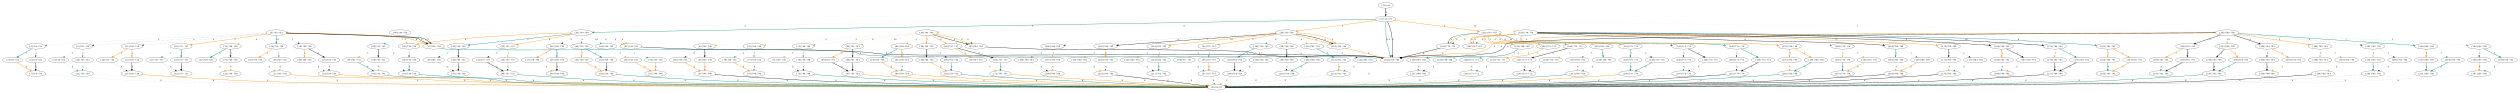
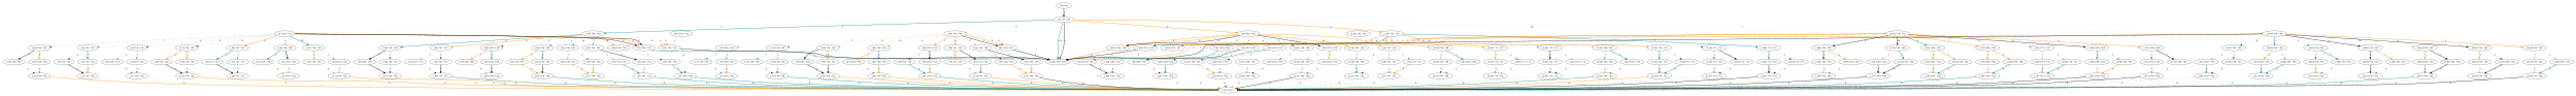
  digraph {
    fontname="Liberation Mono"
    node [fontname="Liberation Mono"]
    edge [color=darkorange fontname="Liberation Mono" style=bold]
    n1 [label="(1)root"]
    n2 [label="(2)721-721"]
    n3 [label="(3)723-723"]
    n4 [label="(33)734-734"]
    n5 [label="(63)745-745"]
    n6 [label="(93)756-756"]
    n7 [label="(123)767-767"]
    n8 [label="(153)778-778"]
    n9 [label="(183)789-789"]
    n10 [label="(212)799-799"]
    n11 [label="(4)724-724"]
    n12 [label="(8)725-725"]
    n13 [label="(12)726-723"]
    n14 [label="(16)727-727"]
    n15 [label="(20)728-728"]
    n16 [label="(24)729-729"]
    n17 [label="(28)730-730"]
    n18 [label="(32)732-732"]
    n19 [label="(34)735-735"]
    n20 [label="(38)736-736"]
    n21 [label="(42)737-737"]
    n22 [label="(46)738-738"]
    n23 [label="(50)739-739"]
    n24 [label="(54)740-740"]
    n25 [label="(58)741-741"]
    n26 [label="(62)743-743"]
    n27 [label="(68)747-747"]
    n28 [label="(64)746-746"]
    n29 [label="(76)749-749"]
    n30 [label="(72)748-748"]
    n31 [label="(84)751-751"]
    n32 [label="(80)750-750"]
    n33 [label="(92)754-754"]
    n34 [label="(88)752-752"]
    n35 [label="(94)757-757"]
    n36 [label="(102)759-759"]
    n37 [label="(98)758-758"]
    n38 [label="(110)761-761"]
    n39 [label="(106)760-760"]
    n40 [label="(118)763-763"]
    n41 [label="(114)762-762"]
    n42 [label="(122)765-765"]
    n43 [label="(124)768-768"]
    n44 [label="(136)771-771"]
    n45 [label="(140)772-772"]
    n46 [label="(128)769-769"]
    n47 [label="(132)770-770"]
    n48 [label="(152)776-776"]
    n49 [label="(144)773-773"]
    n50 [label="(148)774-774"]
    n51 [label="(154)779-779"]
    n52 [label="(158)780-780"]
    n53 [label="(170)783-783"]
    n54 [label="(174)784-784"]
    n55 [label="(162)781-781"]
    n56 [label="(166)782-782"]
    n57 [label="(178)785-785"]
    n58 [label="(182)787-787"]
    n59 [label="(184)790-790"]
    n60 [label="(188)791-791"]
    n61 [label="(204)795-795"]
    n62 [label="(200)794-794"]
    n63 [label="(196)793-793"]
    n64 [label="(192)792-792"]
    n65 [label="(208)796-796"]
    n66 [label="(213)exit"]
    n67 [label="(5)724-724"]
    n68 [label="(6)724-724"]
    n69 [label="(9)725-725"]
    n70 [label="(10)725-725"]
    n71 [label="(13)726-726"]
    n72 [label="(14)726-726"]
    n73 [label="(17)727-727"]
    n74 [label="(18)727-727"]
    n75 [label="(21)728-728"]
    n76 [label="(22)728-728"]
    n77 [label="(25)729-729"]
    n78 [label="(26)729-729"]
    n79 [label="(29)730-730"]
    n80 [label="(30)730-730"]
    n81 [label="(7)724-724"]
    n82 [label="(11)725-725"]
    n83 [label="(15)726-726"]
    n84 [label="(19)727-727"]
    n85 [label="(23)728-728"]
    n86 [label="(27)729-729"]
    n87 [label="(31)730-730"]
    n88 [label="(35)735-735"]
    n89 [label="(36)735-735"]
    n90 [label="(37)735-735"]
    n91 [label="(39)736-736"]
    n92 [label="(43)737-737"]
    n93 [label="(44)737-737"]
    n94 [label="(47)738-738"]
    n95 [label="(48)738-738"]
    n96 [label="(51)739-739"]
    n97 [label="(52)739-739"]
    n98 [label="(55)740-740"]
    n99 [label="(56)740-740"]
    n100 [label="(59)741-741"]
    n101 [label="(60)741-741"]
    n102 [label="(41)736-736"]
    n103 [label="(40)736-736"]
    n104 [label="(45)737-737"]
    n105 [label="(49)738-738"]
    n106 [label="(53)739-739"]
    n107 [label="(57)740-740"]
    n108 [label="(61)741-741"]
    n109 [label="(69)747-747"]
    n110 [label="(70)747-747"]
    n111 [label="(65)746-746"]
    n112 [label="(66)746-746"]
    n113 [label="(77)749-749"]
    n114 [label="(78)749-749"]
    n115 [label="(73)748-748"]
    n116 [label="(74)748-748"]
    n117 [label="(85)751-751"]
    n118 [label="(86)751-751"]
    n119 [label="(81)750-750"]
    n120 [label="(82)750-750"]
    n121 [label="(89)752-752"]
    n122 [label="(90)752-752"]
    n123 [label="(71)747-747"]
    n124 [label="(67)746-746"]
    n125 [label="(79)749-749"]
    n126 [label="(75)748-748"]
    n127 [label="(87)751-751"]
    n128 [label="(83)750-750"]
    n129 [label="(95)757-757"]
    n130 [label="(96)757-757"]
    n131 [label="(103)759-759"]
    n132 [label="(104)759-759"]
    n133 [label="(100)758-758"]
    n134 [label="(99)758-758"]
    n135 [label="(111)761-761"]
    n136 [label="(112)761-761"]
    n137 [label="(108)760-760"]
    n138 [label="(107)760-760"]
    n139 [label="(119)763-763"]
    n140 [label="(120)763-763"]
    n141 [label="(116)762-762"]
    n142 [label="(115)762-762"]
    n143 [label="(97)757-757"]
    n144 [label="(91)752-752"]
    n145 [label="(105)759-759"]
    n146 [label="(101)756-758"]
    n147 [label="(113)761-761"]
    n148 [label="(109)760-760"]
    n149 [label="(121)763-763"]
    n150 [label="(117)762-762"]
    n151 [label="(127)768-768"]
    n152 [label="(126)768-768"]
    n153 [label="(125)768-768"]
    n154 [label="(137)771-771"]
    n155 [label="(138)771-771"]
    n156 [label="(141)772-772"]
    n157 [label="(142)772-772"]
    n158 [label="(129)769-769"]
    n159 [label="(130)769-769"]
    n160 [label="(133)770-770"]
    n161 [label="(134)770-770"]
    n162 [label="(145)773-773"]
    n163 [label="(146)773-773"]
    n164 [label="(149)774-774"]
    n165 [label="(150)774-774"]
    n166 [label="(139)771-771"]
    n167 [label="(143)772-772"]
    n168 [label="(131)769-769"]
    n169 [label="(135)770-770"]
    n170 [label="(155)779-779"]
    n171 [label="(156)779-779"]
    n172 [label="(159)780-780"]
    n173 [label="(160)780-780"]
    n174 [label="(171)783-783"]
    n175 [label="(172)783-783"]
    n176 [label="(175)784-784"]
    n177 [label="(176)784-784"]
    n178 [label="(163)781-781"]
    n179 [label="(164)781-781"]
    n180 [label="(168)782-782"]
    n181 [label="(167)782-782"]
    n182 [label="(179)785-785"]
    n183 [label="(180)785-785"]
    n184 [label="(157)779-779"]
    n185 [label="(161)780-780"]
    n186 [label="(147)773-773"]
    n187 [label="(151)774-774"]
    n188 [label="(173)783-783"]
    n189 [label="(169)782-782"]
    n190 [label="(177)784-784"]
    n191 [label="(165)781-781"]
    n192 [label="(186)790-790"]
    n193 [label="(187)790-790"]
    n194 [label="(185)790-790"]
    n195 [label="(190)791-791"]
    n196 [label="(191)791-791"]
    n197 [label="(189)791-791"]
    n198 [label="(181)785-785"]
    n199 [label="(205)795-795"]
    n200 [label="(206)795-795"]
    n201 [label="(201)794-794"]
    n202 [label="(202)794-794"]
    n203 [label="(197)793-793"]
    n204 [label="(198)793-793"]
    n205 [label="(193)792-792"]
    n206 [label="(194)792-792"]
    n207 [label="(209)796-796"]
    n208 [label="(210)796-796"]
    n209 [label="(207)795-795"]
    n210 [label="(203)794-794"]
    n211 [label="(199)793-793"]
    n212 [label="(195)792-792"]
    n213 [label="(211)796-796"]
    n1 -> n2 [color=black label=E]
    n2 -> n3 [label=2 style=dotted]
    n2 -> n4 [color=teal label=9]
    n2 -> n5 [label=8 style=dotted]
    n2 -> n6 [label=3]
    n2 -> n7 [label=4]
    n2 -> n8 [label=10 style=dotted]
    n2 -> n9 [label=7 style=dotted]
    n2 -> n10 [label=5 style=dotted]
    n2 -> n10 [color=black label=6]
    n2 -> n10 [color=teal label=D]
    n3 -> n11 [color=teal label=2 style=dotted]
    n3 -> n12 [color=black label=9 style=dotted]
    n3 -> n13 [color=black label=8 style=dotted]
    n3 -> n14 [label=3]
    n3 -> n15 [label=4 style=dotted]
    n3 -> n16 [color=teal label=10]
    n3 -> n17 [color=black label=7 style=dotted]
    n3 -> n18 [color=black label=5]
    n3 -> n18 [label=6]
    n3 -> n18 [color=black label=D]
    n4 -> n19 [color=teal label=2]
    n4 -> n20 [label=9]
    n4 -> n21 [label=8]
    n4 -> n22 [color=black label=3 style=dotted]
    n4 -> n23 [color=teal label=4 style=dotted]
    n4 -> n24 [color=teal label=10 style=dotted]
    n4 -> n25 [color=teal label=7 style=dotted]
    n4 -> n26 [label=5 style=dotted]
    n4 -> n26 [label=6 style=dotted]
    n4 -> n26 [label=D style=dotted]
    n5 -> n27 [label=9]
    n5 -> n28 [label=2 style=dotted]
    n5 -> n29 [label=3 style=dotted]
    n5 -> n30 [color=teal label=8 style=dotted]
    n5 -> n31 [label=10 style=dotted]
    n5 -> n32 [label=4 style=dotted]
    n5 -> n33 [color=black label=5]
    n5 -> n33 [label=6]
    n5 -> n33 [color=black label=D style=dotted]
    n5 -> n34 [label=7]
    n6 -> n35 [label=2]
    n6 -> n36 [color=teal label=8 style=dotted]
    n6 -> n37 [label=9 style=dotted]
    n6 -> n38 [label=4 style=dotted]
    n6 -> n39 [color=black label=3 style=dotted]
    n6 -> n40 [color=black label=7]
    n6 -> n41 [label=10]
    n6 -> n42 [label=5]
    n6 -> n42 [label=6]
    n6 -> n42 [color=black label=D]
    n7 -> n43 [label=2]
    n7 -> n44 [label=3]
    n7 -> n45 [color=teal label=4 style=dotted]
    n7 -> n46 [label=9 style=dotted]
    n7 -> n47 [label=8]
    n7 -> n48 [label=5]
    n7 -> n48 [color=black label=6 style=dotted]
    n7 -> n48 [color=teal label=D]
    n7 -> n49 [color=black label=10 style=dotted]
    n7 -> n50 [color=teal label=7]
    n8 -> n51 [color=teal label=2 style=dotted]
    n8 -> n52 [color=black label=9]
    n8 -> n53 [label=4]
    n8 -> n54 [color=black label=10]
    n8 -> n55 [color=teal label=8]
    n8 -> n56 [color=black label=3]
    n8 -> n57 [label=7]
    n8 -> n58 [label=5]
    n8 -> n58 [color=teal label=6 style=dotted]
    n8 -> n58 [label=D]
    n9 -> n10 [label=5]
    n9 -> n10 [color=teal label=6 style=dotted]
    n9 -> n10 [color=black label=D]
    n9 -> n59 [color=teal label=2 style=dotted]
    n9 -> n60 [color=black label=9]
    n9 -> n61 [label=10 style=dotted]
    n9 -> n62 [color=black label=4]
    n9 -> n63 [label=3]
    n9 -> n64 [color=black label=8 style=dotted]
    n9 -> n65 [color=teal label=7]
    n10 -> n66 [label=E style=dotted]
    n11 -> n67 [color=teal label=T]
    n11 -> n68 [color=black label=F style=dotted]
    n12 -> n69 [color=teal label=T style=dotted]
    n12 -> n70 [color=teal label=F style=dotted]
    n13 -> n71 [label=T]
    n13 -> n72 [label=F]
    n14 -> n73 [color=teal label=T style=dotted]
    n14 -> n74 [color=teal label=F]
    n15 -> n75 [color=black label=T]
    n15 -> n76 [color=teal label=F]
    n16 -> n77 [color=teal label=T style=dotted]
    n16 -> n78 [label=F]
    n17 -> n79 [color=black label=T]
    n17 -> n80 [label=F]
    n18 -> n10 [color=teal label=E]
    n19 -> n88 [color=black label=T style=dotted]
    n19 -> n89 [color=black label=F]
    n20 -> n91 [color=black label=T style=dotted]
    n21 -> n92 [label=T style=dotted]
    n21 -> n93 [color=black label=F style=dotted]
    n22 -> n94 [label=T]
    n22 -> n95 [color=teal label=F]
    n23 -> n96 [label=T]
    n23 -> n97 [color=teal label=F]
    n24 -> n98 [label=T style=dotted]
    n24 -> n99 [color=teal label=F style=dotted]
    n25 -> n100 [color=black label=T]
    n25 -> n101 [label=F style=dotted]
    n26 -> n10 [color=black label=E]
    n27 -> n109 [color=black label=T]
    n27 -> n110 [label=F]
    n28 -> n111 [color=black label=T]
    n28 -> n112 [color=black label=F style=dotted]
    n29 -> n113 [color=teal label=T style=dotted]
    n29 -> n114 [color=teal label=F style=dotted]
    n30 -> n115 [color=teal label=T style=dotted]
    n30 -> n116 [label=F style=dotted]
    n31 -> n117 [color=black label=T]
    n31 -> n118 [label=F]
    n32 -> n119 [label=T]
    n32 -> n120 [color=teal label=F]
    n33 -> n10 [color=black label=E]
    n34 -> n121 [color=black label=T style=dotted]
    n34 -> n122 [color=black label=F]
    n35 -> n129 [color=teal label=T style=dotted]
    n35 -> n130 [label=F style=dotted]
    n36 -> n131 [label=T style=dotted]
    n36 -> n132 [color=teal label=F]
    n37 -> n133 [color=black label=F style=dotted]
    n37 -> n134 [color=black label=T]
    n38 -> n135 [color=teal label=T]
    n38 -> n136 [color=black label=F style=dotted]
    n39 -> n137 [color=teal label=F style=dotted]
    n39 -> n138 [label=T style=dotted]
    n40 -> n139 [label=T style=dotted]
    n40 -> n140 [label=F]
-   n41 -> n141 [label=F style=dotted]
+   n141 -> n41 [label=F style=dotted]
    n41 -> n142 [label=T style=dotted]
    n42 -> n10 [label=E]
    n43 -> n152 [label=F style=dotted]
    n43 -> n153 [color=teal label=T]
    n44 -> n154 [label=T]
    n44 -> n155 [color=teal label=F style=dotted]
    n45 -> n156 [color=black label=T]
    n45 -> n157 [label=F style=dotted]
    n46 -> n158 [color=teal label=T style=dotted]
    n46 -> n159 [color=teal label=F]
    n47 -> n160 [color=teal label=T]
    n47 -> n161 [color=black label=F style=dotted]
    n48 -> n10 [color=black label=E]
    n49 -> n162 [color=black label=T]
    n49 -> n163 [color=black label=F style=dotted]
    n50 -> n164 [color=teal label=T]
    n50 -> n165 [color=black label=F style=dotted]
    n51 -> n170 [label=T style=dotted]
    n51 -> n171 [label=F style=dotted]
    n52 -> n172 [color=teal label=T style=dotted]
    n52 -> n173 [color=teal label=F]
    n53 -> n174 [color=black label=T]
    n53 -> n175 [color=black label=F style=dotted]
    n54 -> n176 [color=teal label=T]
    n54 -> n177 [label=F style=dotted]
    n55 -> n178 [label=T]
    n55 -> n179 [label=F]
    n56 -> n180 [label=F]
    n56 -> n181 [color=black label=T]
    n57 -> n182 [label=T]
    n57 -> n183 [label=F]
    n58 -> n10 [color=black label=E style=dotted]
    n59 -> n192 [color=black label=F style=dotted]
    n59 -> n194 [color=teal label=T]
    n60 -> n195 [color=black label=F]
    n60 -> n197 [label=T]
    n61 -> n199 [label=T]
    n61 -> n200 [color=black label=F]
    n62 -> n201 [label=T]
    n62 -> n202 [color=black label=F style=dotted]
    n63 -> n203 [label=T style=dotted]
    n63 -> n204 [label=F style=dotted]
    n64 -> n205 [color=black label=T style=dotted]
    n64 -> n206 [label=F style=dotted]
    n65 -> n207 [color=teal label=T style=dotted]
    n65 -> n208 [label=F]
    n67 -> n81 [label=E]
    n68 -> n81 [color=black label=E]
    n69 -> n82 [color=teal label=E style=dotted]
    n70 -> n82 [color=teal label=E style=dotted]
    n71 -> n83 [color=black label=E style=dotted]
    n72 -> n83 [color=black label=E]
    n73 -> n84 [color=black label=E style=dotted]
    n74 -> n84 [color=black label=E]
    n75 -> n85 [label=E style=dotted]
    n76 -> n85 [label=E style=dotted]
    n77 -> n86 [label=E style=dotted]
    n78 -> n86 [label=E style=dotted]
    n79 -> n87 [color=black label=E style=dotted]
    n80 -> n87 [color=teal label=E style=dotted]
    n81 -> n66 [color=teal label=E style=dotted]
    n82 -> n66 [label=E style=dotted]
    n83 -> n66 [label=E]
    n84 -> n66 [label=E style=dotted]
    n85 -> n66 [color=teal label=E style=dotted]
    n86 -> n66 [label=E]
    n87 -> n66 [label=E]
    n88 -> n90 [color=black label=E style=dotted]
    n89 -> n90 [color=black label=E]
    n90 -> n66 [label=E style=dotted]
    n91 -> n102 [color=teal label=E]
    n92 -> n104 [color=black label=E style=dotted]
    n93 -> n104 [color=black label=E]
    n94 -> n105 [label=E style=dotted]
    n95 -> n105 [color=black label=E]
    n96 -> n106 [label=E]
    n97 -> n106 [color=black label=E]
    n98 -> n107 [label=E]
    n99 -> n107 [label=E]
    n100 -> n108 [label=E style=dotted]
    n101 -> n108 [color=teal label=E]
    n102 -> n66 [color=teal label=E]
    n103 -> n20 [label=F style=dotted]
    n103 -> n102 [color=black label=E style=dotted]
    n104 -> n66 [color=teal label=E]
    n105 -> n66 [label=E style=dotted]
    n106 -> n66 [color=teal label=E]
    n107 -> n66 [color=black label=E style=dotted]
    n108 -> n66 [color=teal label=E]
    n109 -> n123 [color=teal label=E]
    n110 -> n123 [label=E style=dotted]
    n111 -> n124 [label=E]
    n112 -> n124 [label=E]
    n113 -> n125 [color=teal label=E style=dotted]
    n114 -> n125 [label=E]
    n115 -> n126 [color=black label=E style=dotted]
    n116 -> n126 [color=black label=E style=dotted]
    n117 -> n127 [color=black label=E]
    n118 -> n127 [color=black label=E]
    n119 -> n128 [color=teal label=E style=dotted]
    n120 -> n128 [label=E]
    n121 -> n144 [color=teal label=E]
    n122 -> n144 [label=E]
    n123 -> n66 [label=E]
    n124 -> n66 [color=black label=E]
    n125 -> n66 [color=teal label=E style=dotted]
    n126 -> n66 [color=teal label=E]
    n127 -> n66 [label=E]
    n128 -> n66 [label=E]
    n129 -> n143 [label=E]
    n130 -> n143 [color=teal label=E style=dotted]
    n131 -> n145 [color=black label=E style=dotted]
    n132 -> n145 [color=black label=E]
    n133 -> n146 [color=teal label=E]
    n134 -> n146 [color=black label=E style=dotted]
    n135 -> n147 [label=E]
    n136 -> n147 [color=teal label=E style=dotted]
    n137 -> n148 [color=black label=E style=dotted]
    n138 -> n148 [label=E style=dotted]
    n139 -> n149 [label=E style=dotted]
    n140 -> n149 [color=teal label=E style=dotted]
    n141 -> n150 [color=black label=E style=dotted]
    n142 -> n150 [color=teal label=E]
    n143 -> n66 [color=teal label=E style=dotted]
    n144 -> n66 [color=teal label=E]
    n145 -> n66 [label=E style=dotted]
    n146 -> n66 [color=teal label=E style=dotted]
    n147 -> n66 [color=black label=E style=dotted]
    n148 -> n66 [label=E style=dotted]
    n149 -> n66 [color=black label=E]
    n150 -> n66 [label=E style=dotted]
    n151 -> n66 [color=black label=E style=dotted]
    n152 -> n151 [color=black label=E style=dotted]
    n153 -> n151 [color=teal label=E style=dotted]
    n154 -> n166 [color=teal label=E style=dotted]
    n155 -> n166 [label=E style=dotted]
    n156 -> n167 [color=black label=E style=dotted]
    n157 -> n167 [color=black label=E style=dotted]
    n158 -> n168 [label=E style=dotted]
    n159 -> n168 [color=teal label=E style=dotted]
    n160 -> n169 [color=teal label=E]
    n161 -> n169 [color=teal label=E]
    n162 -> n186 [color=black label=E style=dotted]
    n163 -> n186 [color=teal label=E style=dotted]
    n164 -> n187 [color=black label=E]
    n165 -> n187 [color=black label=E style=dotted]
    n166 -> n66 [color=teal label=E style=dotted]
    n167 -> n66 [color=black label=E style=dotted]
    n168 -> n66 [color=teal label=E]
    n169 -> n66 [label=E]
    n170 -> n184 [label=E]
    n171 -> n184 [color=teal label=E]
    n172 -> n185 [label=E]
    n173 -> n185 [label=E style=dotted]
    n174 -> n188 [label=E style=dotted]
    n175 -> n188 [color=teal label=E style=dotted]
    n176 -> n190 [color=black label=E]
    n177 -> n190 [color=black label=E]
    n178 -> n191 [color=teal label=E]
    n179 -> n191 [label=E]
    n180 -> n189 [color=teal label=E style=dotted]
    n181 -> n189 [label=E style=dotted]
    n182 -> n198 [label=E style=dotted]
    n183 -> n198 [color=teal label=E]
    n184 -> n66 [color=teal label=E style=dotted]
    n185 -> n66 [color=black label=E]
    n186 -> n66 [color=black label=E style=dotted]
    n187 -> n66 [color=black label=E]
    n188 -> n66 [color=black label=E]
    n189 -> n66 [label=E style=dotted]
    n190 -> n66 [color=black label=E]
    n191 -> n66 [color=teal label=E style=dotted]
    n192 -> n193 [label=E]
    n193 -> n66 [color=teal label=E style=dotted]
    n194 -> n193 [color=teal label=E style=dotted]
    n195 -> n196 [color=black label=E]
    n196 -> n66 [color=black label=E style=dotted]
    n197 -> n196 [color=teal label=E style=dotted]
    n198 -> n66 [color=teal label=E]
    n199 -> n209 [color=teal label=E]
    n200 -> n209 [color=black label=E]
    n201 -> n210 [label=E style=dotted]
    n202 -> n210 [color=black label=E]
    n203 -> n211 [label=E style=dotted]
+   n204 -> n211 [color=teal label=E]
    n205 -> n212 [color=black label=E style=dotted]
    n206 -> n212 [color=teal label=E]
    n207 -> n213 [color=teal label=E]
    n208 -> n213 [color=teal label=E]
    n209 -> n66 [color=teal label=E]
    n210 -> n66 [color=black label=E style=dotted]
    n211 -> n66 [color=black label=E]
    n212 -> n66 [color=black label=E style=dotted]
    n213 -> n66 [label=E style=dotted]
  }
